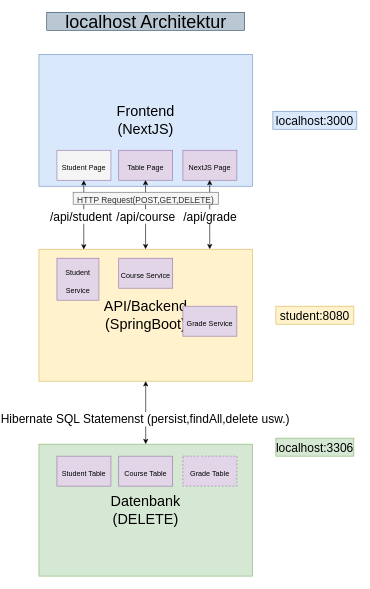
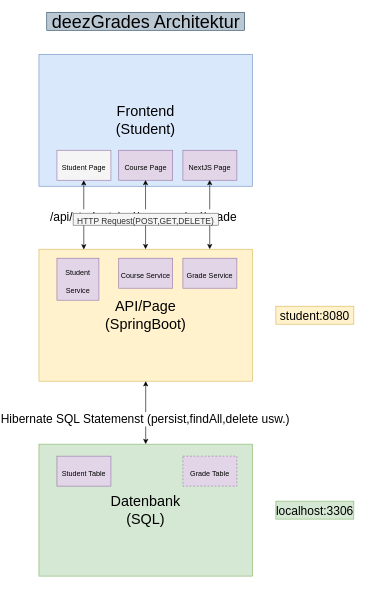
  <mxCell id="0" />
  <mxCell id="1" parent="0" />
- <mxCell id="2" value="&lt;font style=&quot;font-size: 24px&quot;&gt;Frontend&lt;br&gt;(NextJS)&lt;br&gt;&lt;/font&gt;" style="rounded=0;whiteSpace=wrap;html=1;fillColor=#dae8fc;strokeColor=#6c8ebf;" parent="1" vertex="1"><mxGeometry x="20" y="90" width="356" height="220" as="geometry" /></mxCell>
+ <mxCell id="2" value="&lt;font style=&quot;font-size: 24px&quot;&gt;Frontend&lt;br&gt;(Student)&lt;br&gt;&lt;/font&gt;" style="rounded=0;whiteSpace=wrap;html=1;fillColor=#dae8fc;strokeColor=#6c8ebf;" parent="1" vertex="1"><mxGeometry x="20" y="90" width="356" height="220" as="geometry" /></mxCell>
  <mxCell id="3" value="&lt;span style=&quot;font-size: 12px&quot;&gt;Student Page&lt;/span&gt;" style="rounded=0;whiteSpace=wrap;html=1;fontSize=24;fillColor=#f5f5f5;strokeColor=#9673a6;" parent="1" vertex="1"><mxGeometry x="50" y="250" width="90" height="50" as="geometry" /></mxCell>
- <mxCell id="4" value="&lt;span style=&quot;font-size: 12px&quot;&gt;Table Page&lt;/span&gt;" style="rounded=0;whiteSpace=wrap;html=1;fontSize=24;fillColor=#e1d5e7;strokeColor=#9673a6;" vertex="1" parent="1"><mxGeometry x="153" y="250" width="90" height="50" as="geometry" /></mxCell>
+ <mxCell id="4" value="&lt;span style=&quot;font-size: 12px&quot;&gt;Course Page&lt;/span&gt;" style="rounded=0;whiteSpace=wrap;html=1;fontSize=24;fillColor=#e1d5e7;strokeColor=#9673a6;" vertex="1" parent="1"><mxGeometry x="153" y="250" width="90" height="50" as="geometry" /></mxCell>
  <mxCell id="5" value="&lt;span style=&quot;font-size: 12px&quot;&gt;NextJS Page&lt;/span&gt;" style="rounded=0;whiteSpace=wrap;html=1;fontSize=24;fillColor=#e1d5e7;strokeColor=#9673a6;" vertex="1" parent="1"><mxGeometry x="260" y="250" width="90" height="50" as="geometry" /></mxCell>
- <mxCell id="6" value="&lt;font style=&quot;font-size: 24px&quot;&gt;API/Backend&lt;br&gt;(SpringBoot)&lt;br&gt;&lt;/font&gt;" style="rounded=0;whiteSpace=wrap;html=1;fillColor=#fff2cc;strokeColor=#d6b656;" vertex="1" parent="1"><mxGeometry x="20" y="415" width="356" height="220" as="geometry" /></mxCell>
- <mxCell id="7" value="&lt;font style=&quot;font-size: 20px&quot;&gt;localhost:3000&lt;/font&gt;" style="text;html=1;strokeColor=#6c8ebf;fillColor=#dae8fc;align=center;verticalAlign=middle;whiteSpace=wrap;rounded=0;fontSize=12;" vertex="1" parent="1"><mxGeometry x="410" y="185" width="140" height="30" as="geometry" /></mxCell>
+ <mxCell id="6" value="&lt;font style=&quot;font-size: 24px&quot;&gt;API/Page&lt;br&gt;(SpringBoot)&lt;br&gt;&lt;/font&gt;" style="rounded=0;whiteSpace=wrap;html=1;fillColor=#fff2cc;strokeColor=#d6b656;" vertex="1" parent="1"><mxGeometry x="20" y="415" width="356" height="220" as="geometry" /></mxCell>
  <mxCell id="8" value="&lt;font style=&quot;font-size: 20px&quot;&gt;student:8080&lt;/font&gt;" style="text;html=1;strokeColor=#d6b656;fillColor=#fff2cc;align=center;verticalAlign=middle;whiteSpace=wrap;rounded=0;fontSize=12;" vertex="1" parent="1"><mxGeometry x="415" y="510" width="130" height="30" as="geometry" /></mxCell>
- <mxCell id="9" value="&lt;font style=&quot;font-size: 24px&quot;&gt;Datenbank&lt;br&gt;(DELETE)&lt;br&gt;&lt;/font&gt;" style="rounded=0;whiteSpace=wrap;html=1;fillColor=#d5e8d4;strokeColor=#82b366;" vertex="1" parent="1"><mxGeometry x="20" y="740" width="356" height="220" as="geometry" /></mxCell>
- <mxCell id="10" value="&lt;font style=&quot;font-size: 20px&quot;&gt;localhost:3306&lt;/font&gt;" style="text;html=1;strokeColor=#82b366;fillColor=#d5e8d4;align=center;verticalAlign=middle;whiteSpace=wrap;rounded=0;fontSize=12;" vertex="1" parent="1"><mxGeometry x="415" y="730" width="130" height="30" as="geometry" /></mxCell>
+ <mxCell id="9" value="&lt;font style=&quot;font-size: 24px&quot;&gt;Datenbank&lt;br&gt;(SQL)&lt;br&gt;&lt;/font&gt;" style="rounded=0;whiteSpace=wrap;html=1;fillColor=#d5e8d4;strokeColor=#82b366;" vertex="1" parent="1"><mxGeometry x="20" y="740" width="356" height="220" as="geometry" /></mxCell>
+ <mxCell id="10" value="&lt;font style=&quot;font-size: 20px&quot;&gt;localhost:3306&lt;/font&gt;" style="text;html=1;strokeColor=#82b366;fillColor=#d5e8d4;align=center;verticalAlign=middle;whiteSpace=wrap;rounded=0;fontSize=12;" vertex="1" parent="1"><mxGeometry x="415" y="835" width="130" height="30" as="geometry" /></mxCell>
  <mxCell id="11" value="" style="endArrow=classic;startArrow=classic;html=1;rounded=0;fontSize=20;entryX=0.5;entryY=1;entryDx=0;entryDy=0;exitX=0.5;exitY=0;exitDx=0;exitDy=0;" edge="1" parent="1" source="9" target="6"><mxGeometry width="50" height="50" relative="1" as="geometry"><mxPoint x="230" y="750" as="sourcePoint" /><mxPoint x="280" y="700" as="targetPoint" /></mxGeometry></mxCell>
  <mxCell id="12" value="Hibernate SQL Statemenst (persist,findAll,delete usw.)" style="edgeLabel;html=1;align=center;verticalAlign=middle;resizable=0;points=[];fontSize=20;" vertex="1" connectable="0" parent="11"><mxGeometry x="-0.184" y="2" relative="1" as="geometry"><mxPoint as="offset" /></mxGeometry></mxCell>
  <mxCell id="13" value="" style="endArrow=classic;startArrow=classic;html=1;rounded=0;fontSize=20;entryX=0.5;entryY=1;entryDx=0;entryDy=0;exitX=0.21;exitY=0.002;exitDx=0;exitDy=0;exitPerimeter=0;" edge="1" parent="1" source="6"><mxGeometry width="50" height="50" relative="1" as="geometry"><mxPoint x="94.71" y="405" as="sourcePoint" /><mxPoint x="94.71" y="300" as="targetPoint" /></mxGeometry></mxCell>
  <mxCell id="14" value="/api/student" style="edgeLabel;html=1;align=center;verticalAlign=middle;resizable=0;points=[];fontSize=20;" vertex="1" connectable="0" parent="13"><mxGeometry x="-0.184" y="2" relative="1" as="geometry"><mxPoint x="-3" y="-9" as="offset" /></mxGeometry></mxCell>
  <mxCell id="15" value="" style="endArrow=classic;startArrow=classic;html=1;rounded=0;fontSize=20;entryX=0.5;entryY=1;entryDx=0;entryDy=0;exitX=0.21;exitY=0.002;exitDx=0;exitDy=0;exitPerimeter=0;" edge="1" parent="1"><mxGeometry width="50" height="50" relative="1" as="geometry"><mxPoint x="197.76" y="415" as="sourcePoint" /><mxPoint x="197.71" y="299.56" as="targetPoint" /></mxGeometry></mxCell>
  <mxCell id="16" value="/api/course" style="edgeLabel;html=1;align=center;verticalAlign=middle;resizable=0;points=[];fontSize=20;" vertex="1" connectable="0" parent="15"><mxGeometry x="-0.184" y="2" relative="1" as="geometry"><mxPoint x="2" y="-9" as="offset" /></mxGeometry></mxCell>
  <mxCell id="17" value="" style="endArrow=classic;startArrow=classic;html=1;rounded=0;fontSize=20;entryX=0.5;entryY=1;entryDx=0;entryDy=0;exitX=0.21;exitY=0.002;exitDx=0;exitDy=0;exitPerimeter=0;" edge="1" parent="1"><mxGeometry width="50" height="50" relative="1" as="geometry"><mxPoint x="304.76" y="415" as="sourcePoint" /><mxPoint x="304.71" y="299.56" as="targetPoint" /></mxGeometry></mxCell>
  <mxCell id="18" value="/api/grade" style="edgeLabel;html=1;align=center;verticalAlign=middle;resizable=0;points=[];fontSize=20;" vertex="1" connectable="0" parent="17"><mxGeometry x="-0.184" y="2" relative="1" as="geometry"><mxPoint x="2" y="-9" as="offset" /></mxGeometry></mxCell>
- <mxCell id="19" value="&lt;font style=&quot;font-size: 14px&quot;&gt;HTTP Request(POST,GET,DELETE)&lt;/font&gt;" style="text;html=1;align=center;verticalAlign=middle;whiteSpace=wrap;rounded=0;fontSize=20;fillColor=#f5f5f5;fontColor=#333333;strokeColor=#666666;" vertex="1" parent="1"><mxGeometry x="77" y="320" width="242" height="20" as="geometry" /></mxCell>
- <mxCell id="20" value="&lt;font style=&quot;font-size: 30px&quot;&gt;localhost Architektur&lt;/font&gt;" style="text;html=1;align=center;verticalAlign=middle;resizable=0;points=[];autosize=1;strokeColor=#23445d;fillColor=#bac8d3;fontSize=14;" vertex="1" parent="1"><mxGeometry x="33" y="20" width="330" height="30" as="geometry" /></mxCell>
+ <mxCell id="19" value="&lt;font style=&quot;font-size: 14px&quot;&gt;HTTP Request(POST,GET,DELETE)&lt;/font&gt;" style="text;html=1;align=center;verticalAlign=middle;whiteSpace=wrap;rounded=0;fontSize=20;fillColor=#f5f5f5;fontColor=#333333;strokeColor=#666666;" vertex="1" parent="1"><mxGeometry x="77" y="355" width="242" height="20" as="geometry" /></mxCell>
+ <mxCell id="20" value="&lt;font style=&quot;font-size: 30px&quot;&gt;deezGrades Architektur&lt;/font&gt;" style="text;html=1;align=center;verticalAlign=middle;resizable=0;points=[];autosize=1;strokeColor=#23445d;fillColor=#bac8d3;fontSize=14;" vertex="1" parent="1"><mxGeometry x="33" y="20" width="330" height="30" as="geometry" /></mxCell>
  <mxCell id="21" value="&lt;span style=&quot;font-size: 12px&quot;&gt;Student Service&lt;/span&gt;" style="rounded=0;whiteSpace=wrap;html=1;fontSize=24;fillColor=#e1d5e7;strokeColor=#9673a6;" vertex="1" parent="1"><mxGeometry x="50" y="430" width="70" height="70" as="geometry" /></mxCell>
  <mxCell id="22" value="&lt;span style=&quot;font-size: 12px&quot;&gt;Course Service&lt;/span&gt;" style="rounded=0;whiteSpace=wrap;html=1;fontSize=24;fillColor=#e1d5e7;strokeColor=#9673a6;" vertex="1" parent="1"><mxGeometry x="153" y="430" width="90" height="50" as="geometry" /></mxCell>
- <mxCell id="23" value="&lt;span style=&quot;font-size: 12px&quot;&gt;Grade Service&lt;/span&gt;" style="rounded=0;whiteSpace=wrap;html=1;fontSize=24;fillColor=#e1d5e7;strokeColor=#9673a6;" vertex="1" parent="1"><mxGeometry x="260" y="510" width="90" height="50" as="geometry" /></mxCell>
+ <mxCell id="23" value="&lt;span style=&quot;font-size: 12px&quot;&gt;Grade Service&lt;/span&gt;" style="rounded=0;whiteSpace=wrap;html=1;fontSize=24;fillColor=#e1d5e7;strokeColor=#9673a6;" vertex="1" parent="1"><mxGeometry x="260" y="430" width="90" height="50" as="geometry" /></mxCell>
  <mxCell id="24" value="&lt;span style=&quot;font-size: 12px&quot;&gt;Student Table&lt;/span&gt;" style="rounded=0;whiteSpace=wrap;html=1;fontSize=24;fillColor=#e1d5e7;strokeColor=#9673a6;" vertex="1" parent="1"><mxGeometry x="50" y="760" width="90" height="50" as="geometry" /></mxCell>
- <mxCell id="25" value="&lt;span style=&quot;font-size: 12px&quot;&gt;Course Table&lt;/span&gt;" style="rounded=0;whiteSpace=wrap;html=1;fontSize=24;fillColor=#e1d5e7;strokeColor=#9673a6;" vertex="1" parent="1"><mxGeometry x="153" y="760" width="90" height="50" as="geometry" /></mxCell>
  <mxCell id="26" value="&lt;span style=&quot;font-size: 12px&quot;&gt;Grade Table&lt;/span&gt;" style="rounded=0;whiteSpace=wrap;html=1;fontSize=24;fillColor=#e1d5e7;strokeColor=#9673a6;dashed=1;" vertex="1" parent="1"><mxGeometry x="260" y="760" width="90" height="50" as="geometry" /></mxCell>
